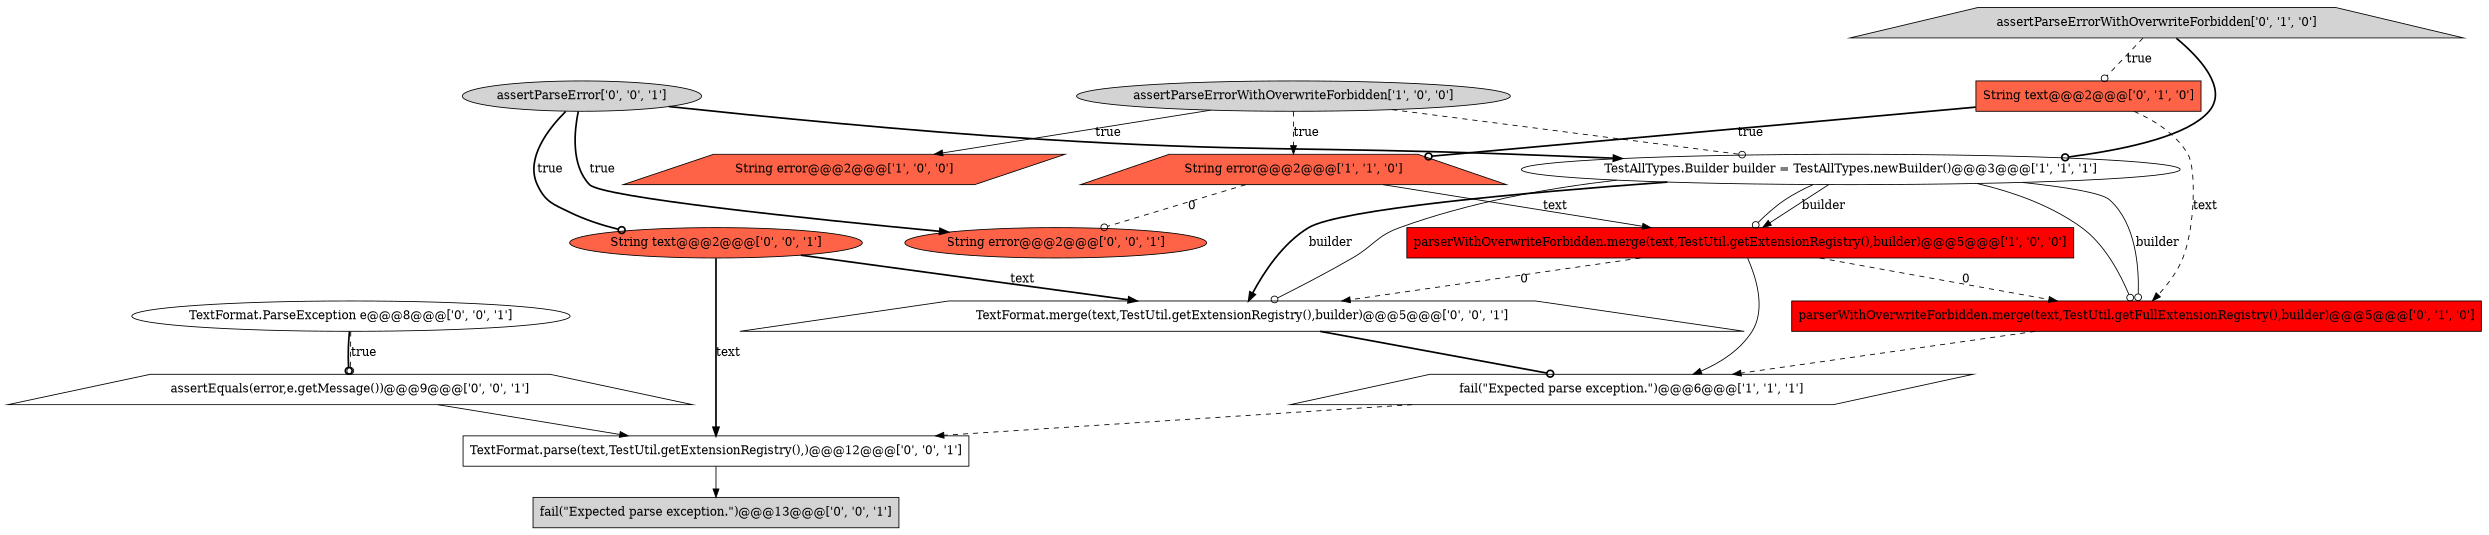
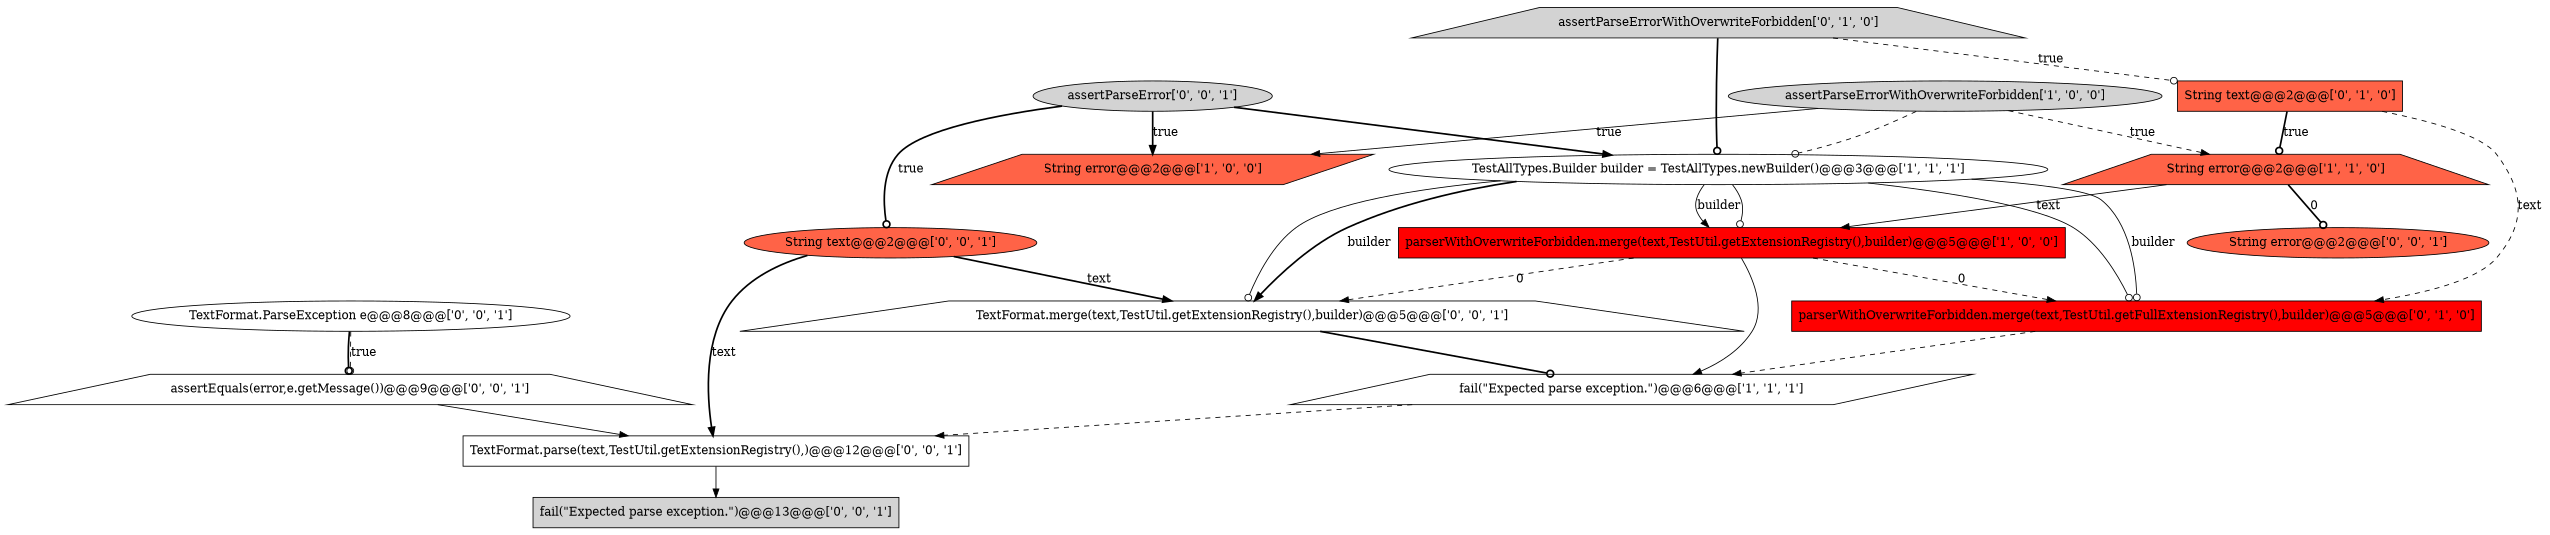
  digraph {
    node [fillcolor=white shape=ellipse style=filled]
    edge [arrowhead=normal style=bold]
    n1 [label="TextFormat.ParseException e@@@8@@@['0', '0', '1']"]
    n2 [label="assertEquals(error,e.getMessage())@@@9@@@['0', '0', '1']" shape=trapezium]
    n3 [label="TextFormat.parse(text,TestUtil.getExtensionRegistry(),)@@@12@@@['0', '0', '1']" shape=box]
    n4 [fillcolor=tomato label="String error@@@2@@@['1', '0', '0']" shape=parallelogram]
    n5 [fillcolor=red label="parserWithOverwriteForbidden.merge(text,TestUtil.getExtensionRegistry(),builder)@@@5@@@['1', '0', '0']" shape=box]
    n6 [fillcolor=red label="parserWithOverwriteForbidden.merge(text,TestUtil.getFullExtensionRegistry(),builder)@@@5@@@['0', '1', '0']" shape=box]
    n7 [label="fail(\"Expected parse exception.\")@@@6@@@['1', '1', '1']" shape=parallelogram]
    n8 [label="TextFormat.merge(text,TestUtil.getExtensionRegistry(),builder)@@@5@@@['0', '0', '1']" shape=trapezium]
    n9 [fillcolor=lightgray label="assertParseErrorWithOverwriteForbidden['0', '1', '0']" shape=trapezium]
    n10 [label="TestAllTypes.Builder builder = TestAllTypes.newBuilder()@@@3@@@['1', '1', '1']"]
    n11 [fillcolor=tomato label="String text@@@2@@@['0', '1', '0']" shape=box]
    n12 [fillcolor=tomato label="String error@@@2@@@['1', '1', '0']" shape=trapezium]
    n13 [fillcolor=tomato label="String error@@@2@@@['0', '0', '1']"]
    n14 [fillcolor=lightgray label="fail(\"Expected parse exception.\")@@@13@@@['0', '0', '1']" shape=box]
    n15 [fillcolor=tomato label="String text@@@2@@@['0', '0', '1']"]
    n16 [fillcolor=lightgray label="assertParseErrorWithOverwriteForbidden['1', '0', '0']"]
    n17 [fillcolor=lightgray label="assertParseError['0', '0', '1']"]
    n1 -> n2 [arrowhead=odot]
    n1 -> n2 [arrowhead=odot label=true style=dashed]
    n2 -> n3 [style=solid]
    n3 -> n14 [style=solid]
    n5 -> n6 [label=0 style=dashed]
    n5 -> n7 [style=solid]
    n5 -> n8 [label=0 style=dashed]
    n6 -> n7 [style=dashed]
    n7 -> n3 [style=dashed]
    n8 -> n7 [arrowhead=odot]
    n9 -> n10 [arrowhead=odot]
    n9 -> n11 [arrowhead=odot label=true style=dashed]
    n10 -> n5 [label=builder style=solid]
    n10 -> n5 [arrowhead=odot style=solid]
    n10 -> n6 [arrowhead=odot label=builder style=solid]
    n10 -> n6 [arrowhead=odot style=solid]
    n10 -> n8 [label=builder]
    n10 -> n8 [arrowhead=odot style=solid]
    n11 -> n6 [label=text style=dashed]
    n11 -> n12 [arrowhead=odot label=true]
    n12 -> n5 [label=text style=solid]
-   n12 -> n13 [arrowhead=odot label=0 style=dashed]
+   n12 -> n13 [arrowhead=odot label=0]
    n15 -> n3 [label=text]
    n15 -> n8 [label=text]
    n16 -> n4 [label=true style=solid]
    n16 -> n10 [arrowhead=odot style=dashed]
    n16 -> n12 [label=true style=dashed]
    n17 -> n10
-   n17 -> n13 [label=true]
+   n17 -> n4 [label=true]
    n17 -> n15 [arrowhead=odot label=true]
  }
